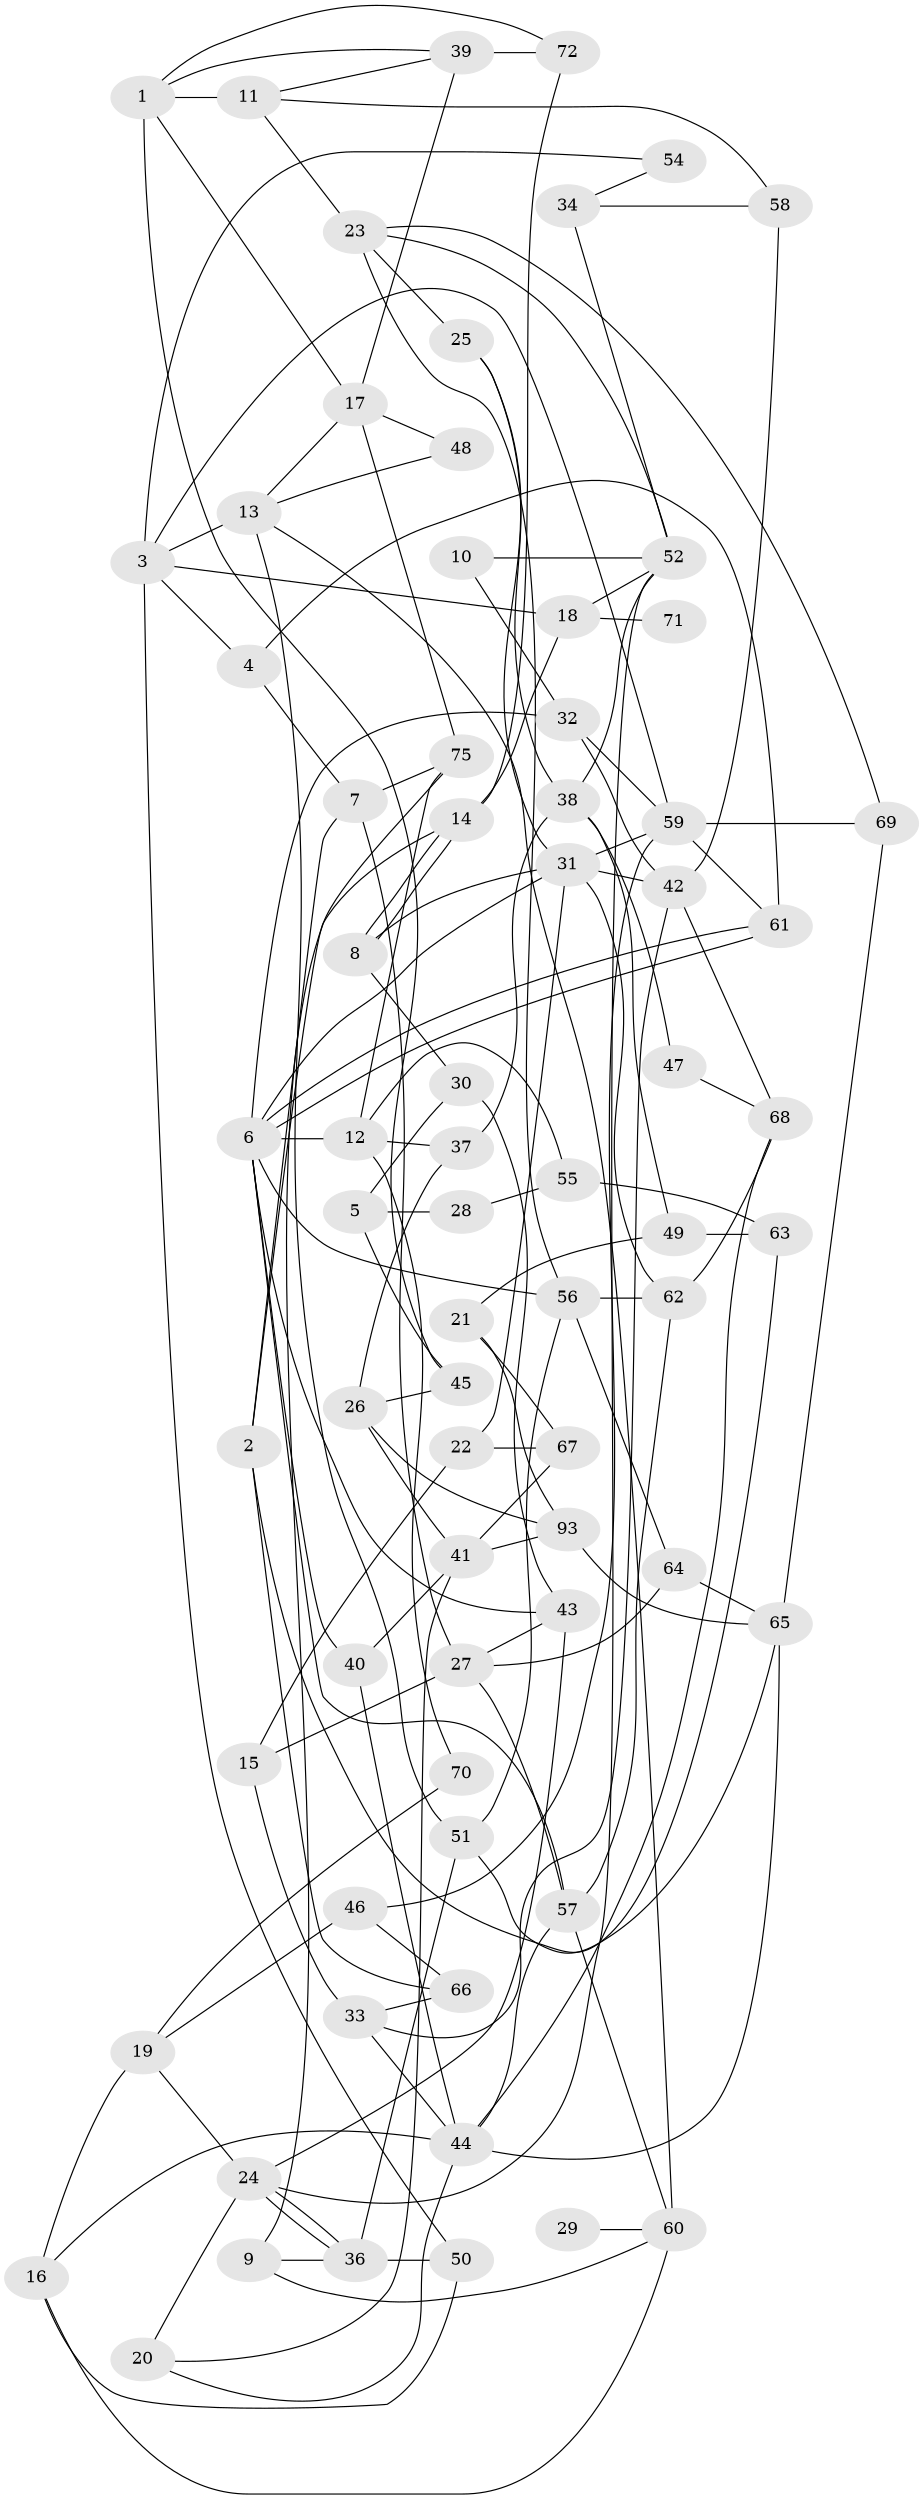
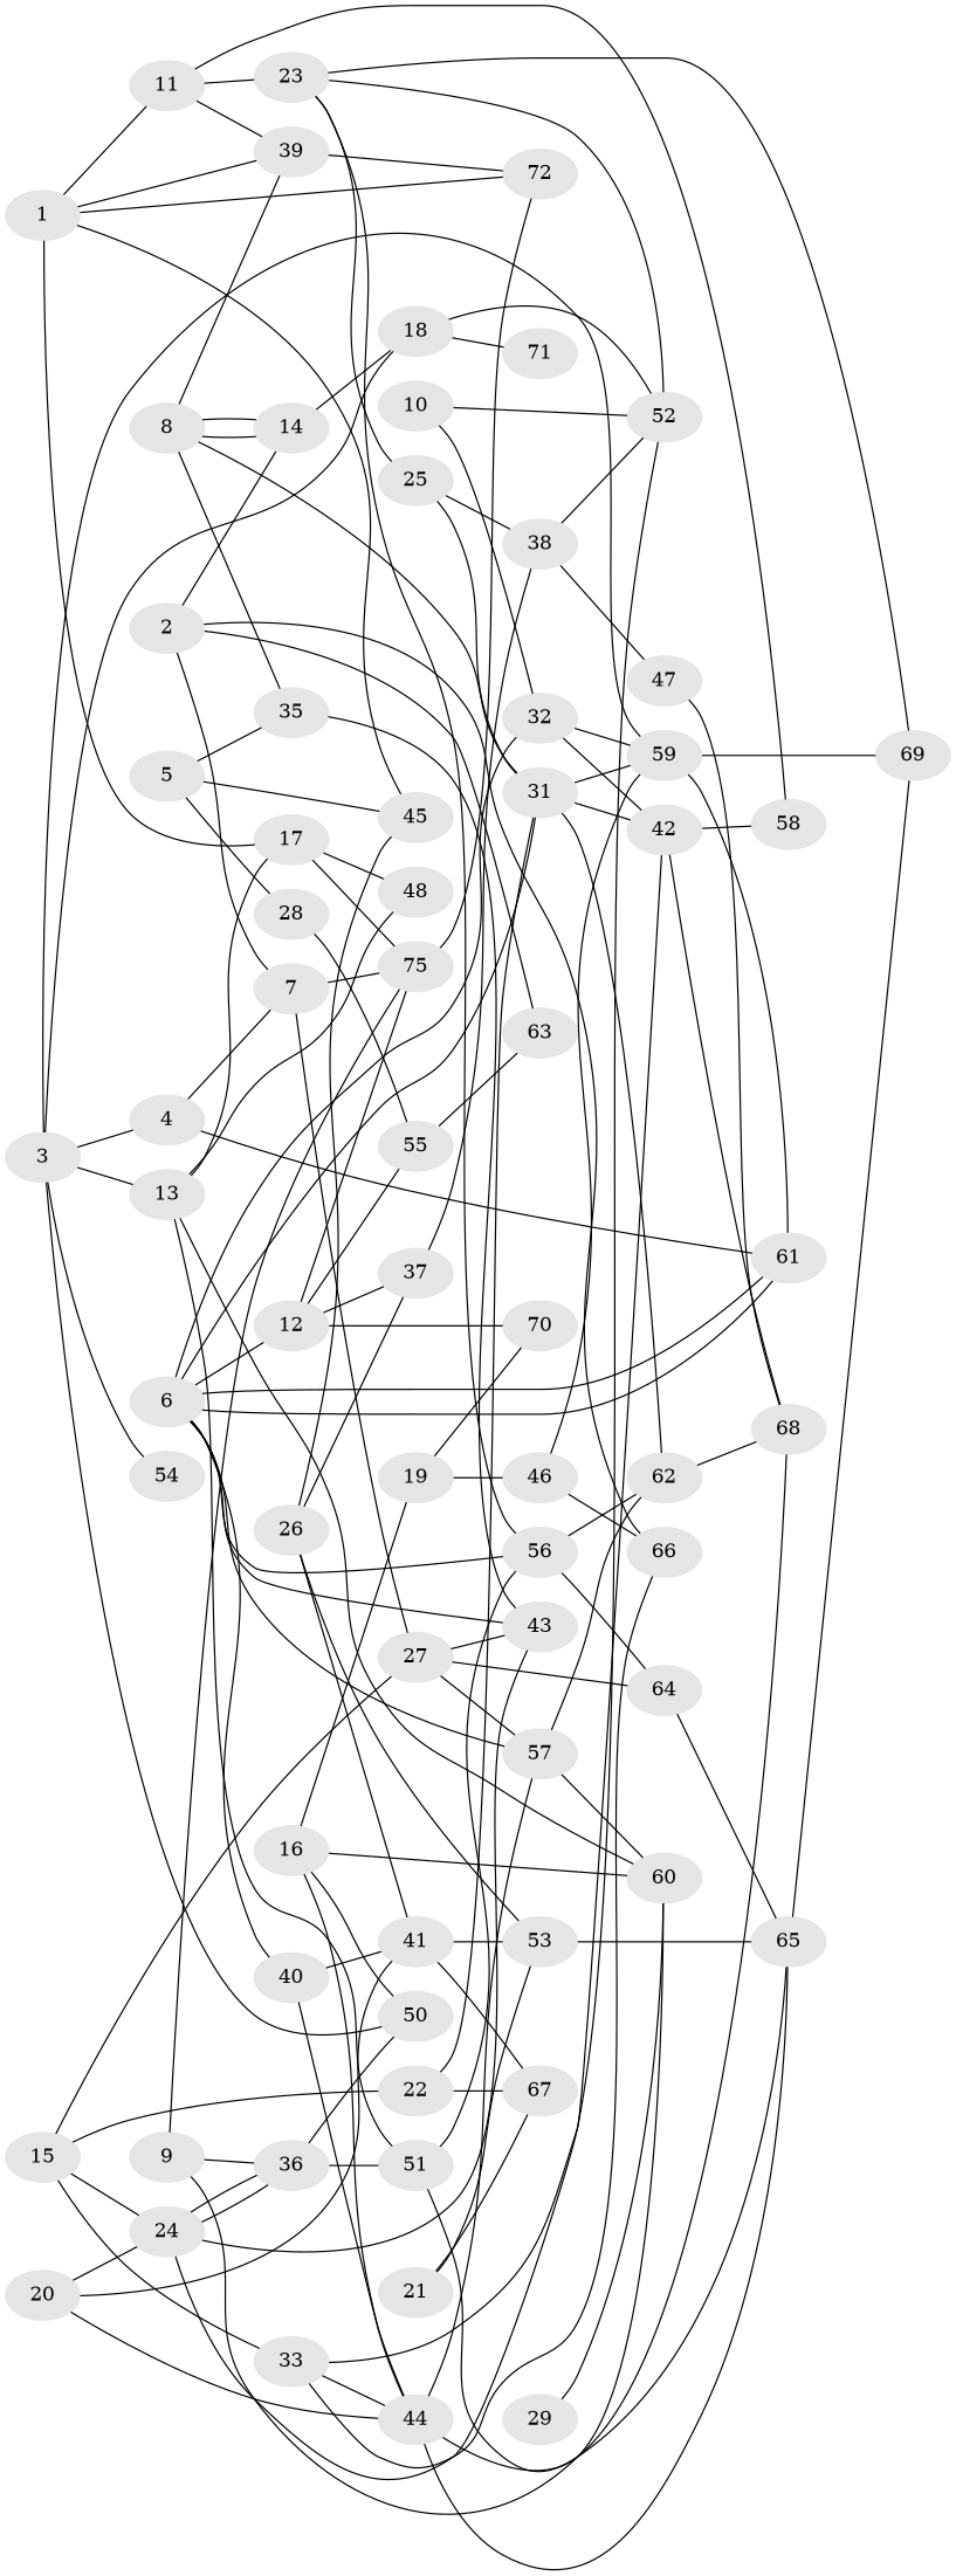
  graph {
    rankdir=LR
    node [color=gray90 style=filled]
    1
    11
    17
    39
    45
    72
    23
    58
    n9 [label=75]
    48
    2
    7
    14
    63
    66
    27
    18
    28
    55
    3
    13
    50
    54
    59
    4
    60
    51
    71
    52
    61
    69
    5
-   30
+   30 [label=35]
    43
    6
    12
    31
    32
    40
    56
    57
    37
    70
    62
    42
    44
    41
    64
    8
    9
    36
    10
    25
    38
    65
    15
    22
    33
    67
    16
    19
    24
    46
    68
    47
    20
-   53 [label=93]
+   53
    21
-   49
    26
    29
-   34
    1 -- 11
    1 -- 17
    1 -- 39
    1 -- 45
    1 -- 72
    11 -- 39
    11 -- 23
    11 -- 58
    17 -- n9
    17 -- 48
    39 -- 72
    23 -- 52
    23 -- 69
    23 -- 56
    23 -- 25
-   14 -- 72
+   n9 -- 72
    2 -- 7
    2 -- 14
    2 -- 63
    2 -- 66
    7 -- n9
    7 -- 27
    14 -- 18
    27 -- 43
    27 -- 57
    27 -- 64
    18 -- 71
    18 -- 52
    28 -- 55
    55 -- 63
    3 -- 18
    3 -- 13
    3 -- 50
    3 -- 54
    3 -- 59
    3 -- 4
    13 -- 17
    13 -- 48
    13 -- 60
    13 -- 51
    59 -- 61
    59 -- 69
    4 -- 7
    4 -- 61
    51 -- 56
    51 -- 65
    5 -- 45
    5 -- 28
    5 -- 30
    30 -- 43
    6 -- 61
    6 -- 61
    6 -- 43
    6 -- 12
    6 -- 31
    6 -- 32
    6 -- 40
    6 -- 56
    6 -- 57
    12 -- n9
    12 -- 55
    12 -- 37
    12 -- 70
    31 -- 59
    31 -- 62
    31 -- 42
    32 -- 59
    32 -- 42
    40 -- 44
    40 -- 41
    56 -- 62
    56 -- 64
    57 -- 60
    57 -- 62
    37 -- 38
    62 -- 68
    42 -- 58
    42 -- 68
    44 -- 57
    44 -- 65
    44 -- 68
    41 -- 67
    41 -- 53
    64 -- 65
-   17 -- 39
+   8 -- 39
    8 -- 14
    8 -- 14
    8 -- 30
    8 -- 31
    9 -- n9
    9 -- 60
    9 -- 36
    36 -- 50
    36 -- 51
    10 -- 52
    10 -- 32
    25 -- 31
    25 -- 38
    38 -- 52
    38 -- 47
-   38 -- 49
    65 -- 69
    15 -- 27
    15 -- 22
    15 -- 33
    22 -- 31
    22 -- 67
    33 -- 66
    33 -- 42
    33 -- 44
    16 -- 50
    16 -- 60
    16 -- 44
    16 -- 19
    19 -- 70
-   19 -- 24
+   15 -- 24
    19 -- 46
    24 -- 52
    24 -- 43
    24 -- 36
    24 -- 36
    46 -- 66
    46 -- 59
    47 -- 68
    20 -- 44
    20 -- 41
    20 -- 24
    53 -- 65
    21 -- 67
    21 -- 53
-   21 -- 49
-   49 -- 63
    26 -- 45
    26 -- 37
    26 -- 41
    26 -- 53
    29 -- 60
-   34 -- 58
-   34 -- 54
-   34 -- 52
  }
